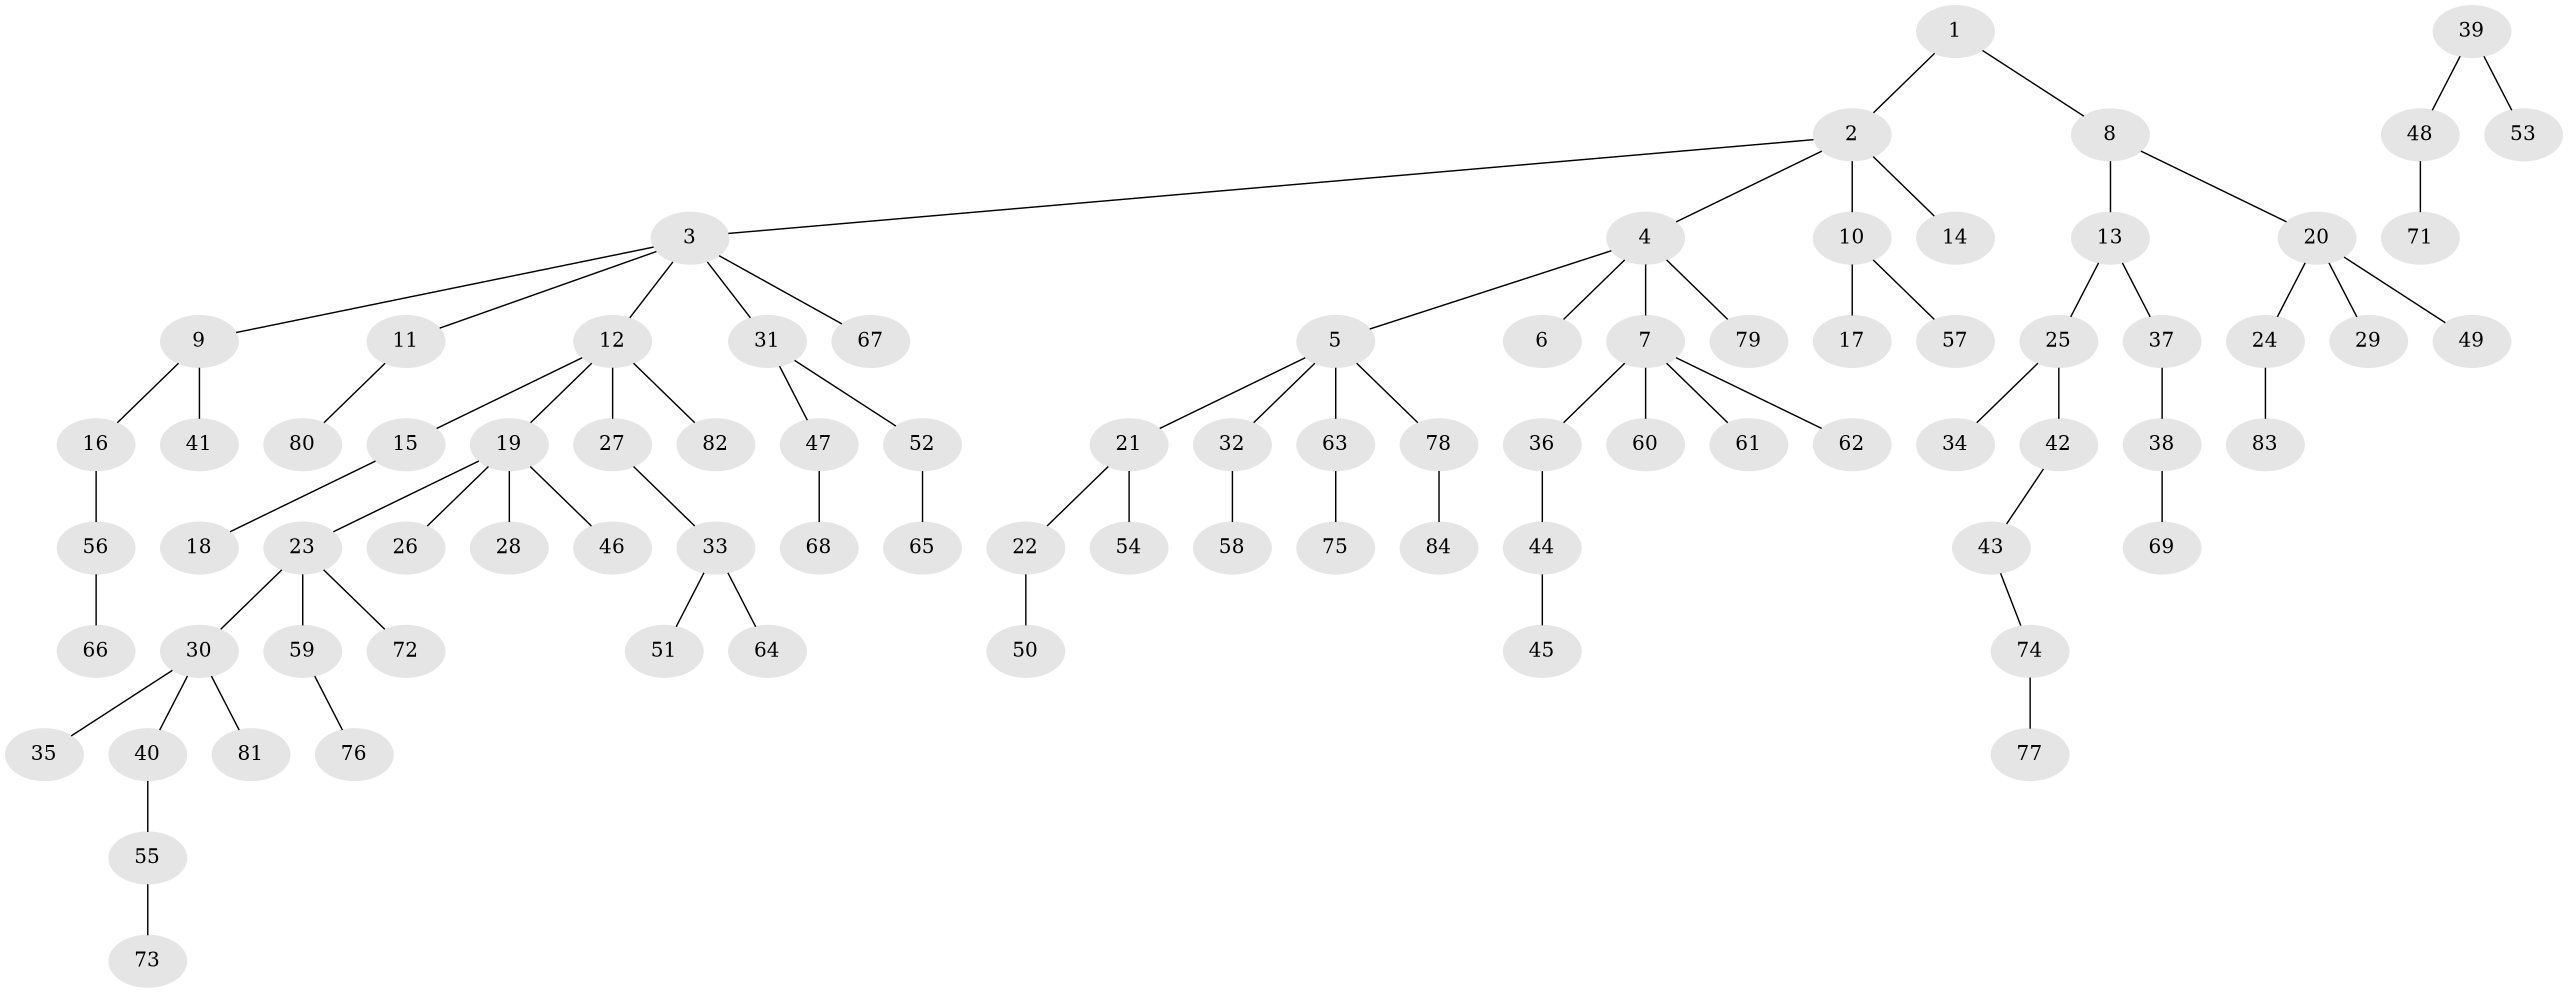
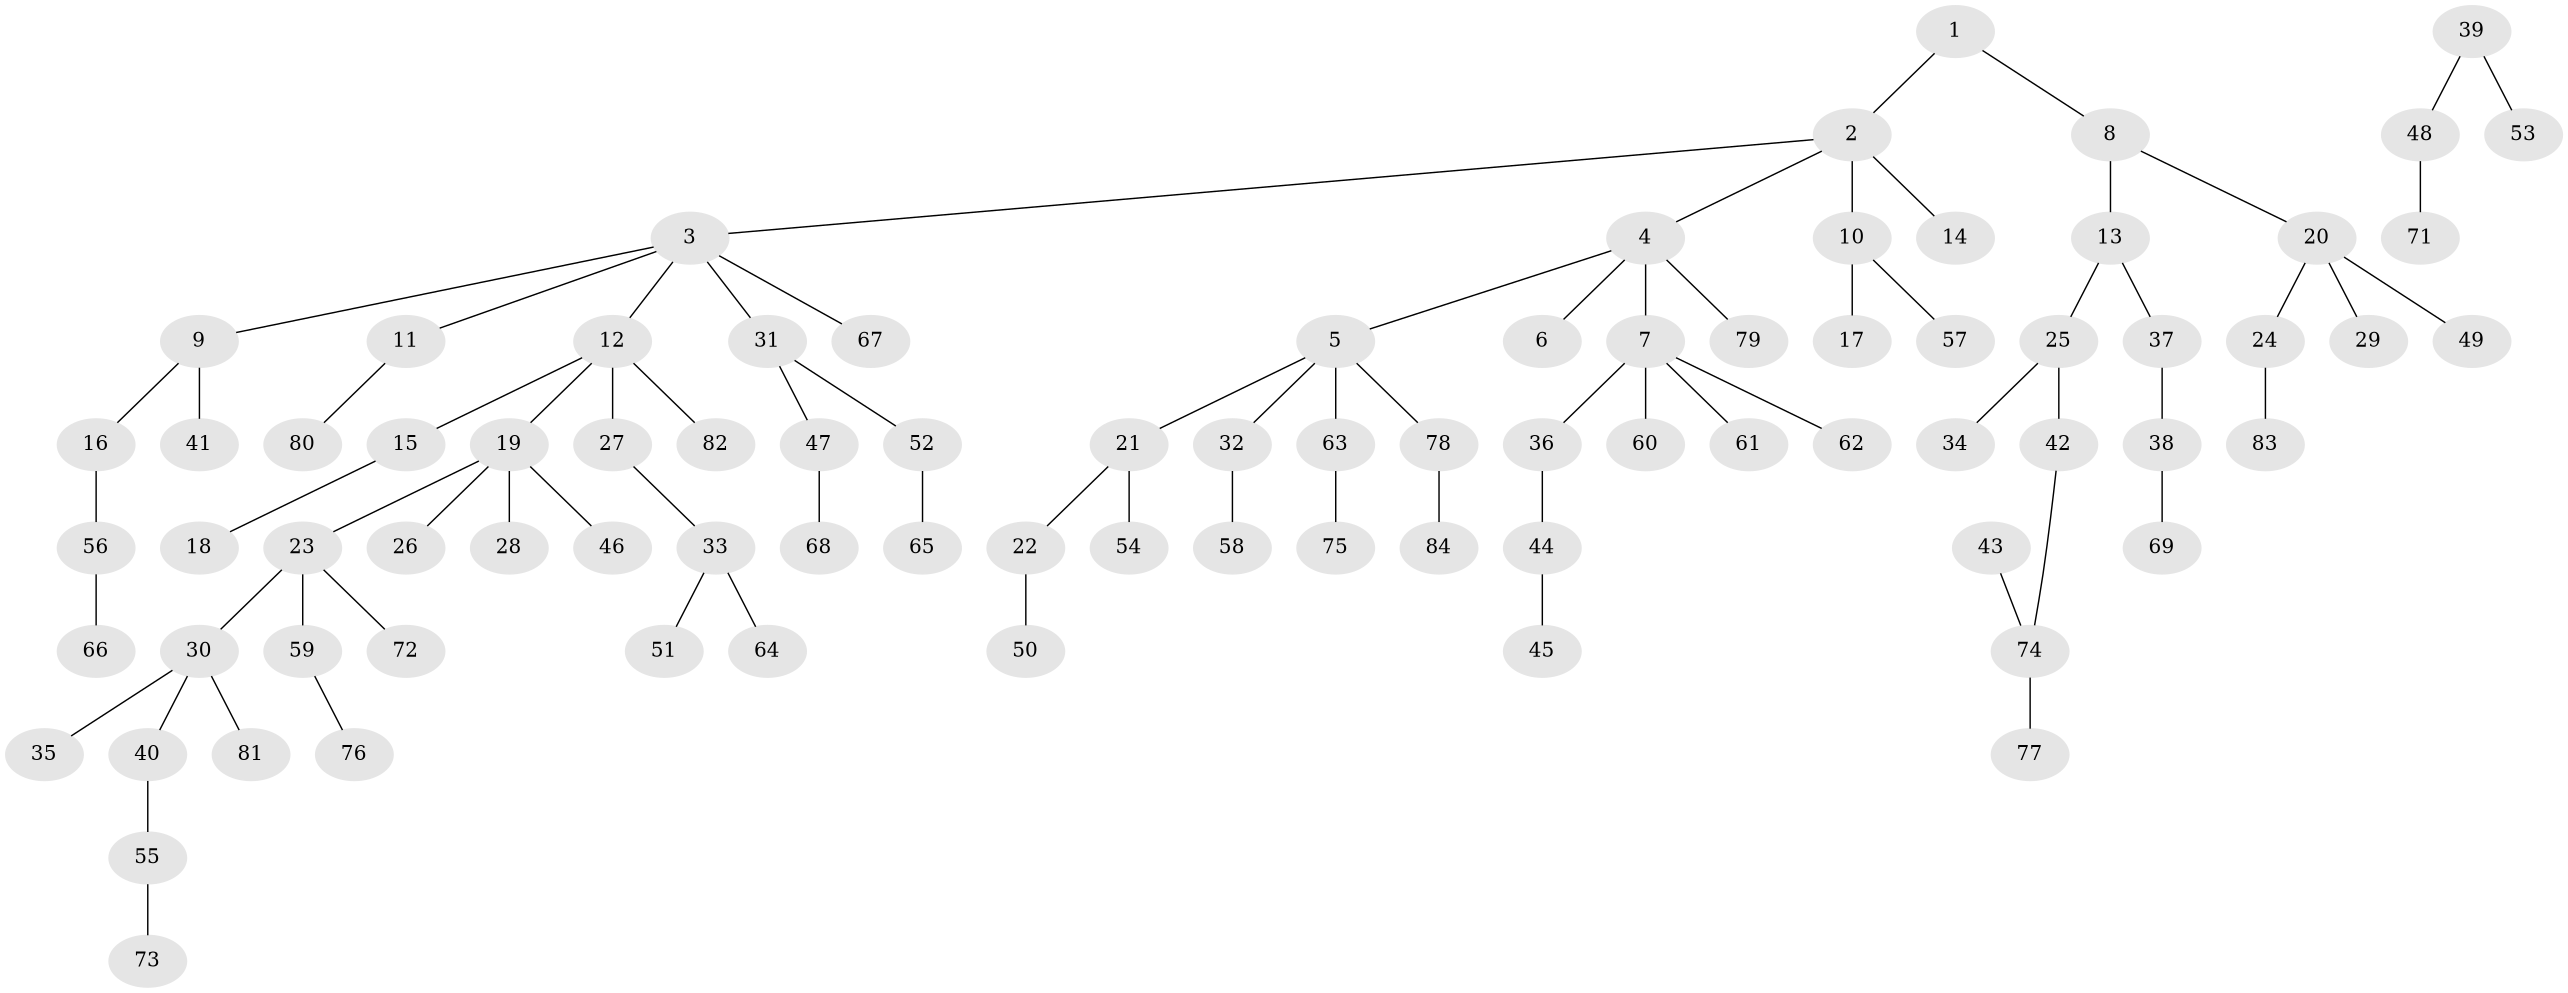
  graph {
    node [color=gray90 style=filled]
    1
    2
    8
    3
    4
    10
    14
    13
    20
    9
    11
    12
    31
    67
    5
    6
    7
    79
    17
    57
    16
    41
    80
    15
    19
    27
    82
    47
    52
    21
    32
    63
    78
    36
    60
    61
    62
    22
    54
    58
    39
    48
    53
    75
    84
    44
    25
    37
    24
    29
    49
    56
    18
    23
    26
    28
    46
    33
    34
    42
    38
    66
    30
    59
    72
    83
    50
    35
    40
    81
    76
    43
    51
    64
    55
    68
    65
    45
    69
    71
    73
    74
    77
    1 -- 2
    1 -- 8
    2 -- 3
    2 -- 4
    2 -- 10
    2 -- 14
    8 -- 13
    8 -- 20
    3 -- 9
    3 -- 11
    3 -- 12
    3 -- 31
    3 -- 67
    4 -- 5
    4 -- 6
    4 -- 7
    4 -- 79
    10 -- 17
    10 -- 57
    13 -- 25
    13 -- 37
    20 -- 24
    20 -- 29
    20 -- 49
    9 -- 16
    9 -- 41
    11 -- 80
    12 -- 15
    12 -- 19
    12 -- 27
    12 -- 82
    31 -- 47
    31 -- 52
    5 -- 21
    5 -- 32
    5 -- 63
    5 -- 78
    7 -- 36
    7 -- 60
    7 -- 61
    7 -- 62
    16 -- 56
    15 -- 18
    19 -- 23
    19 -- 26
    19 -- 28
    19 -- 46
    27 -- 33
    47 -- 68
    52 -- 65
    21 -- 22
    21 -- 54
    32 -- 58
    63 -- 75
    78 -- 84
    36 -- 44
    22 -- 50
    39 -- 48
    39 -- 53
    48 -- 71
    44 -- 45
    25 -- 34
    25 -- 42
    37 -- 38
    24 -- 83
    56 -- 66
    23 -- 30
    23 -- 59
    23 -- 72
    33 -- 51
    33 -- 64
-   42 -- 43
+   42 -- 74
    38 -- 69
    30 -- 35
    30 -- 40
    30 -- 81
    59 -- 76
    40 -- 55
    43 -- 74
    55 -- 73
    74 -- 77
  }
